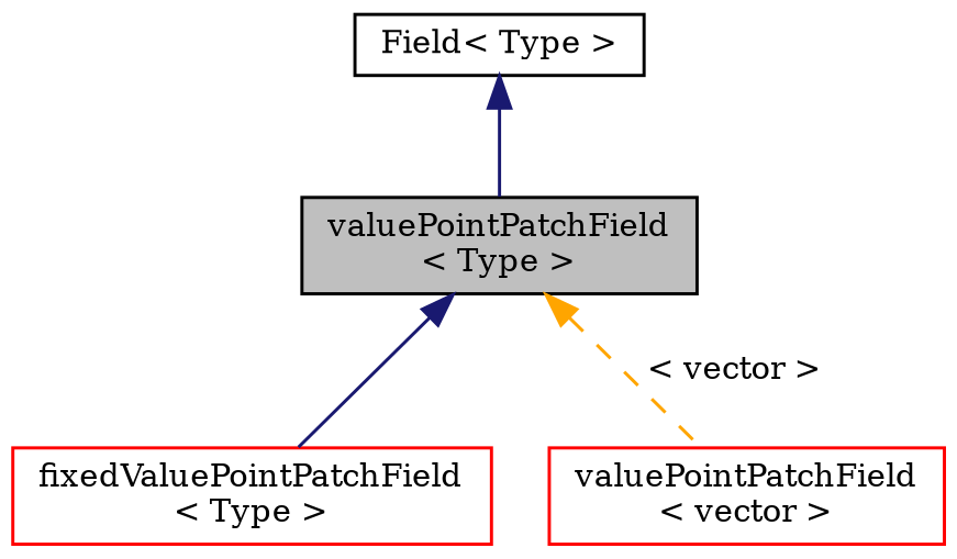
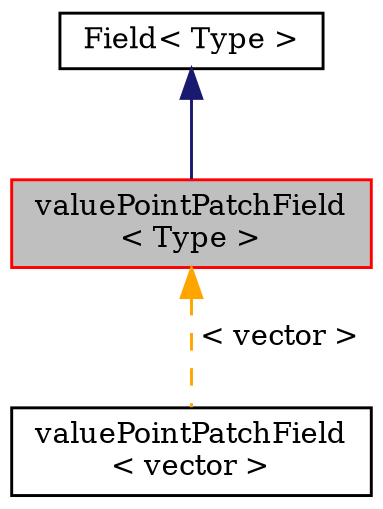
  digraph {
    fontname="DejaVu Serif"
    node [color=black fontname="DejaVu Serif" fontsize=10 shape=record]
    edge [color=midnightblue dir=back fontname="DejaVu Serif" fontsize=10 labelfontname=Helvetica labelfontsize=10 style=solid]
-   n1 [fillcolor=grey75 fontcolor=black height=0.2 label="valuePointPatchField\l\< Type \>" style=filled width=0.4]
-   n2 [color=red height=0.2 label="fixedValuePointPatchField\l\< Type \>" width=0.4]
-   n3 [color=red height=0.2 label="valuePointPatchField\l\< vector \>" width=0.4]
+   n1 [color=red fillcolor=grey75 fontcolor=black height=0.2 label="valuePointPatchField\l\< Type \>" style=filled width=0.4]
+   n3 [height=0.2 label="valuePointPatchField\l\< vector \>" width=0.4]
    n4 [height=0.2 label="Field\< Type \>" width=0.4]
-   n1 -> n2
    n1 -> n3 [color=orange label=" \< vector \>" style=dashed]
    n4 -> n1
  }
